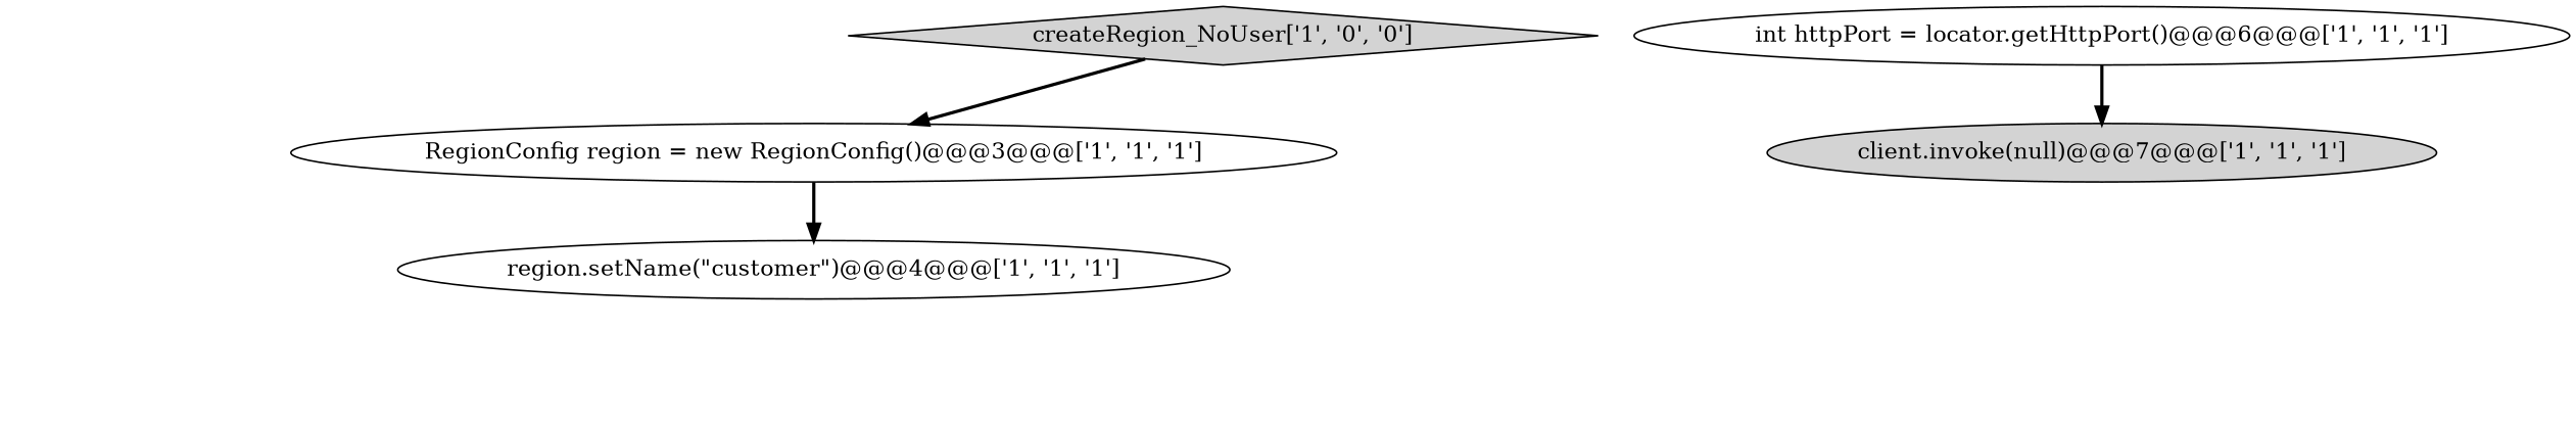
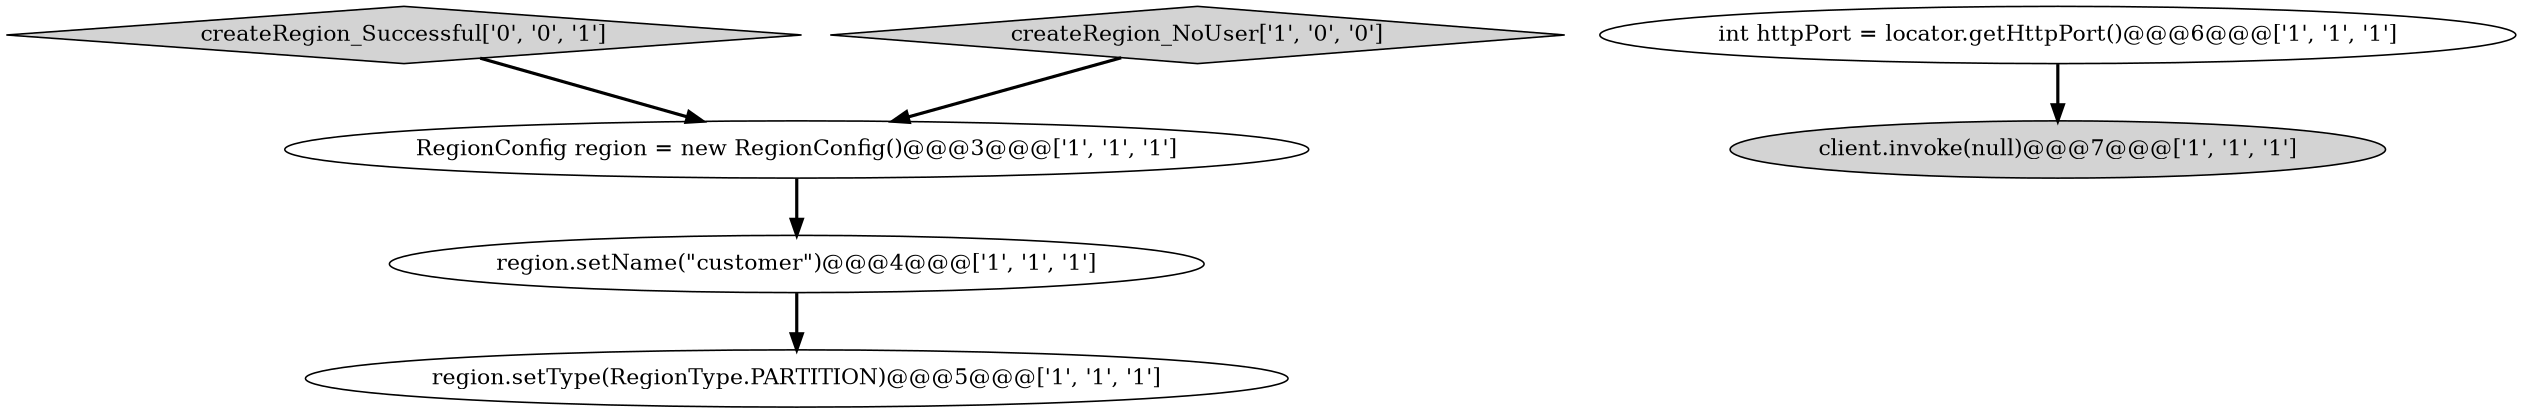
  digraph {
    node [fillcolor=white shape=ellipse style=filled]
    edge [style=bold]
+   n1 [fillcolor=lightgray label="createRegion_Successful['0', '0', '1']" shape=diamond]
    n2 [label="RegionConfig region = new RegionConfig()@@@3@@@['1', '1', '1']"]
    n3 [label="region.setName(\"customer\")@@@4@@@['1', '1', '1']"]
+   n4 [label="region.setType(RegionType.PARTITION)@@@5@@@['1', '1', '1']"]
    n5 [label="int httpPort = locator.getHttpPort()@@@6@@@['1', '1', '1']"]
    n6 [fillcolor=lightgray label="client.invoke(null)@@@7@@@['1', '1', '1']"]
    n7 [fillcolor=lightgray label="createRegion_NoUser['1', '0', '0']" shape=diamond]
+   n1 -> n2
    n2 -> n3
+   n3 -> n4
    n5 -> n6
    n7 -> n2
  }
